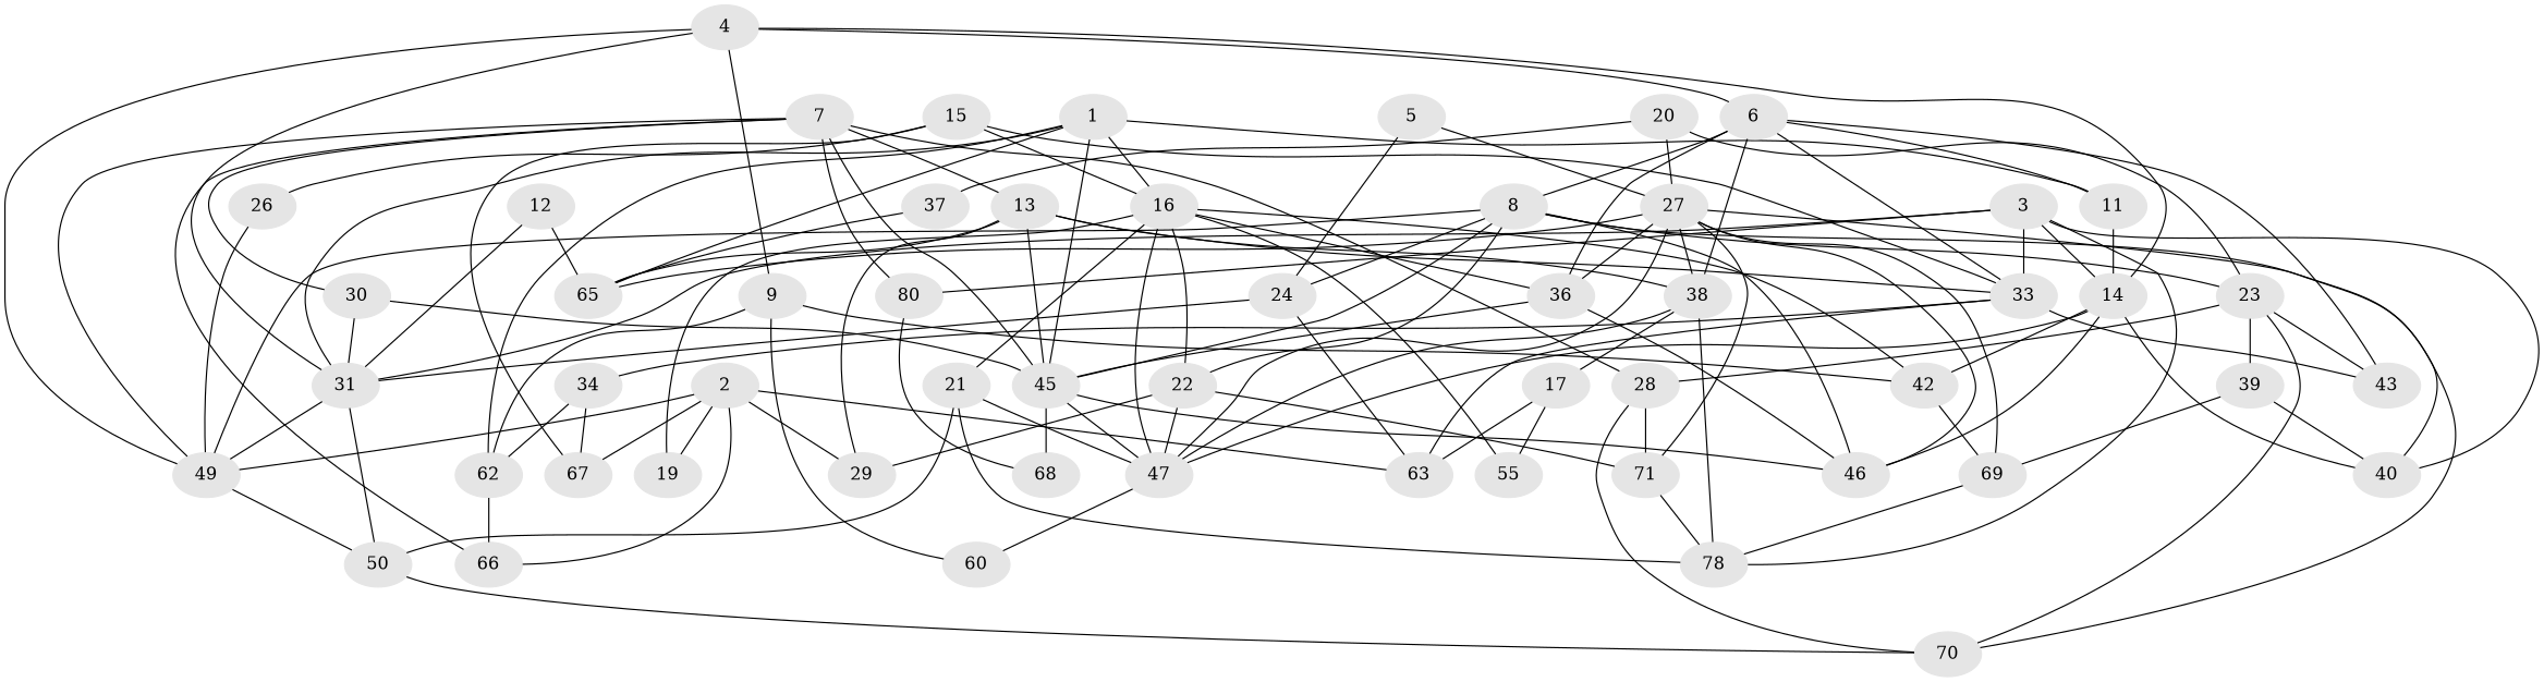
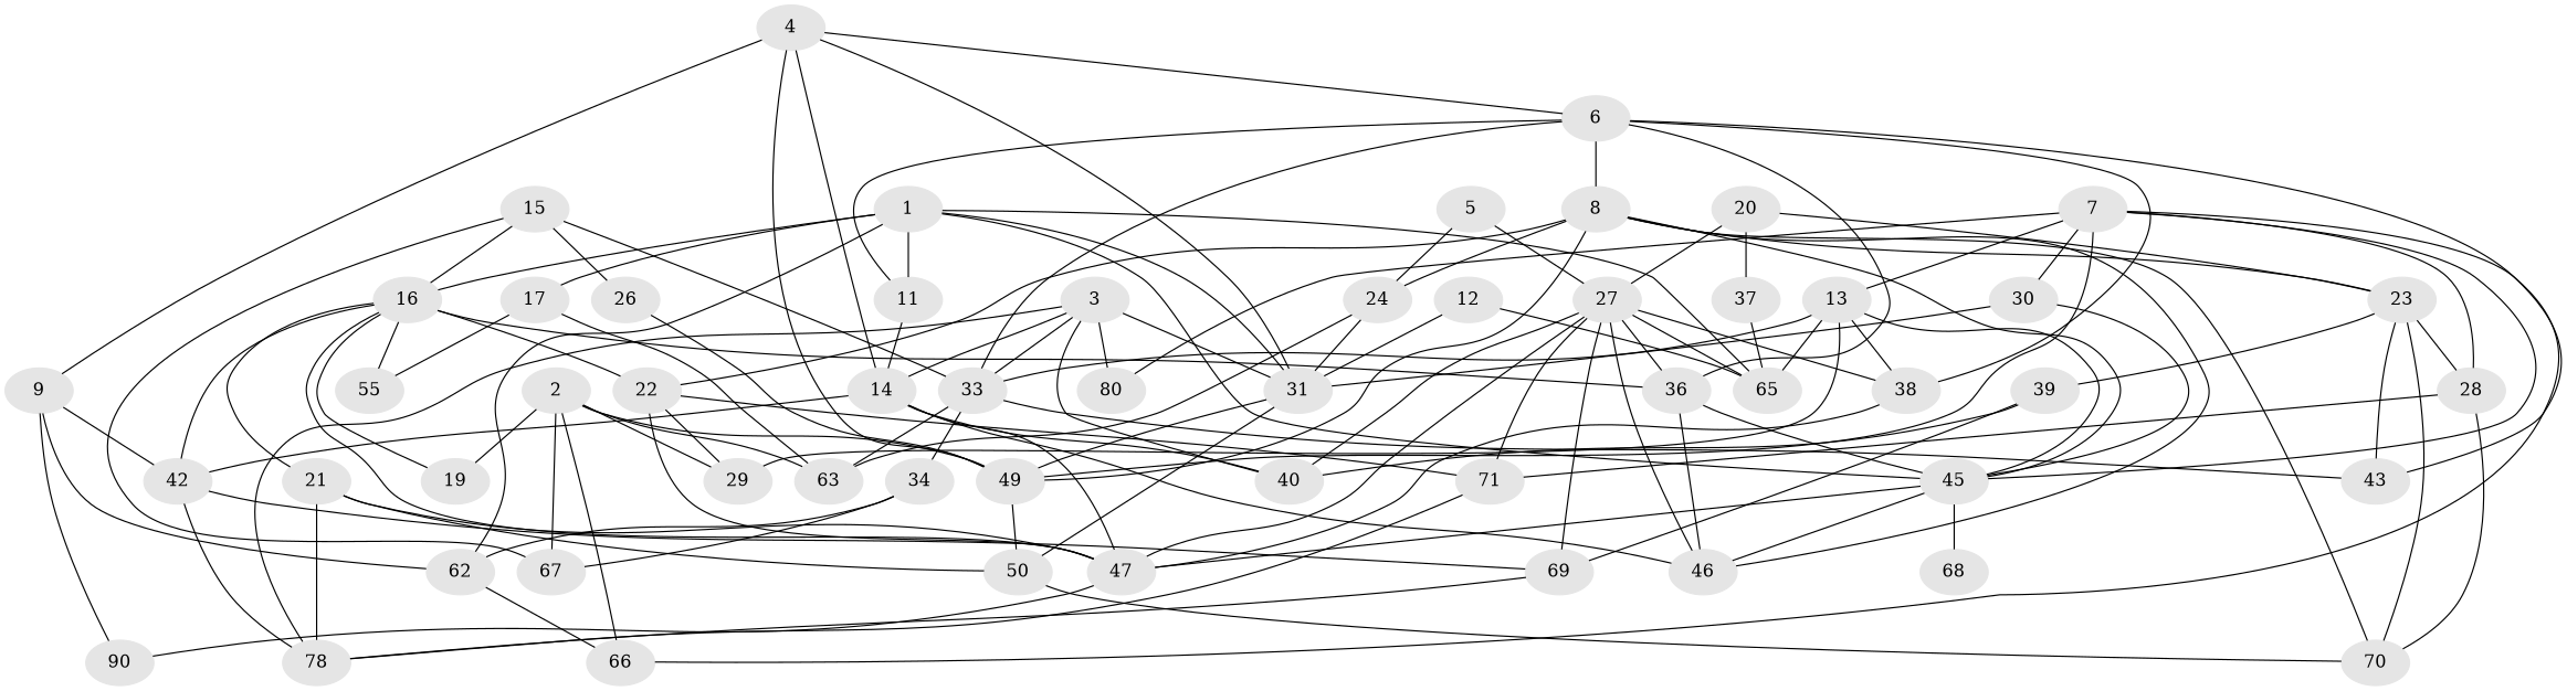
  graph {
    node [color=gray90 style=filled]
    1 [super="+77"]
    11 [super="+79"]
    16 [super="+51"]
    17
    31 [super="+57"]
    45 [super="+52"]
    62
    65
    14 [super="+35"]
    19
    36 [super="+59"]
    22 [super="+53"]
    42 [super="+75"]
    47 [super="+61"]
    55
    21
    63
    49
    50 [super="+74"]
    46
    68
    66
    2 [super="+64"]
    29
    67
    3
    78
    n28 [label=80]
    33 [super="+58"]
    40
    43
    34
    4 [super="+44"]
    6 [super="+48"]
    9 [super="+25"]
    8 [super="+54"]
    38 [super="+76"]
-   60
+   60 [label=90]
    24 [super="+41"]
    5
    27 [super="+32"]
    71
    69 [super="+72"]
    23 [super="+73"]
    70
    7 [super="+18"]
    13 [super="+56"]
    28
    30
    39
    12
    15
    26
    20
    37
    1 -- 11
    1 -- 16 [weight=2]
-   38 -- 17
+   1 -- 17
    1 -- 31
    1 -- 45
    1 -- 62
    1 -- 65
    11 -- 14
    16 -- 19
    16 -- 36
    16 -- 22
    16 -- 42
    16 -- 47
    16 -- 55
    16 -- 21
    17 -- 55
    17 -- 63 [weight=2]
    31 -- 49
    31 -- 50
    45 -- 47
    45 -- 46
    45 -- 68
    62 -- 66
    14 -- 42
    14 -- 47
    14 -- 46
    14 -- 40
    36 -- 45
    36 -- 46
    22 -- 47
    22 -- 29
    22 -- 71
    42 -- 69
    47 -- 60
    21 -- 47
    21 -- 50
    21 -- 78
    49 -- 50
    50 -- 70
    2 -- 19
    2 -- 63
    2 -- 49
    2 -- 66
    2 -- 29
    2 -- 67
    3 -- 31
    3 -- 14
    3 -- 78
    3 -- n28
    3 -- 33
    3 -- 40
-   n28 -- 68
    33 -- 63
    33 -- 43
    33 -- 34
    34 -- 62
    34 -- 67
    4 -- 31
    4 -- 14
    4 -- 49
    4 -- 6
    4 -- 9
    6 -- 11
    6 -- 36
    6 -- 33
    6 -- 43
    6 -- 8
    6 -- 38
    9 -- 62
    9 -- 42
    9 -- 60
    8 -- 45
    8 -- 22
    8 -- 49
    8 -- 46
    8 -- 24 [weight=2]
    8 -- 23
    8 -- 70
    38 -- 47
-   38 -- 78
+   42 -- 78
    24 -- 31
    24 -- 63
    5 -- 24
    5 -- 27
    27 -- 65
    27 -- 36
    27 -- 47
    27 -- 46
    27 -- 40
    27 -- 38
    27 -- 71
    27 -- 69
    71 -- 78
    69 -- 78
    23 -- 43
    23 -- 70
    23 -- 28
    23 -- 39
    7 -- 45
    7 -- 49
    7 -- 66
    7 -- n28
    7 -- 13
    7 -- 28
    7 -- 30
    13 -- 45
    13 -- 65
    13 -- 29
    13 -- 33
    13 -- 38
    28 -- 71
    28 -- 70
    30 -- 31
    30 -- 45
    39 -- 40
    39 -- 69
    12 -- 31
    12 -- 65
    15 -- 16
    15 -- 67
    15 -- 33
    15 -- 26
    26 -- 49
    20 -- 27
    20 -- 23
    20 -- 37
    37 -- 65
  }
